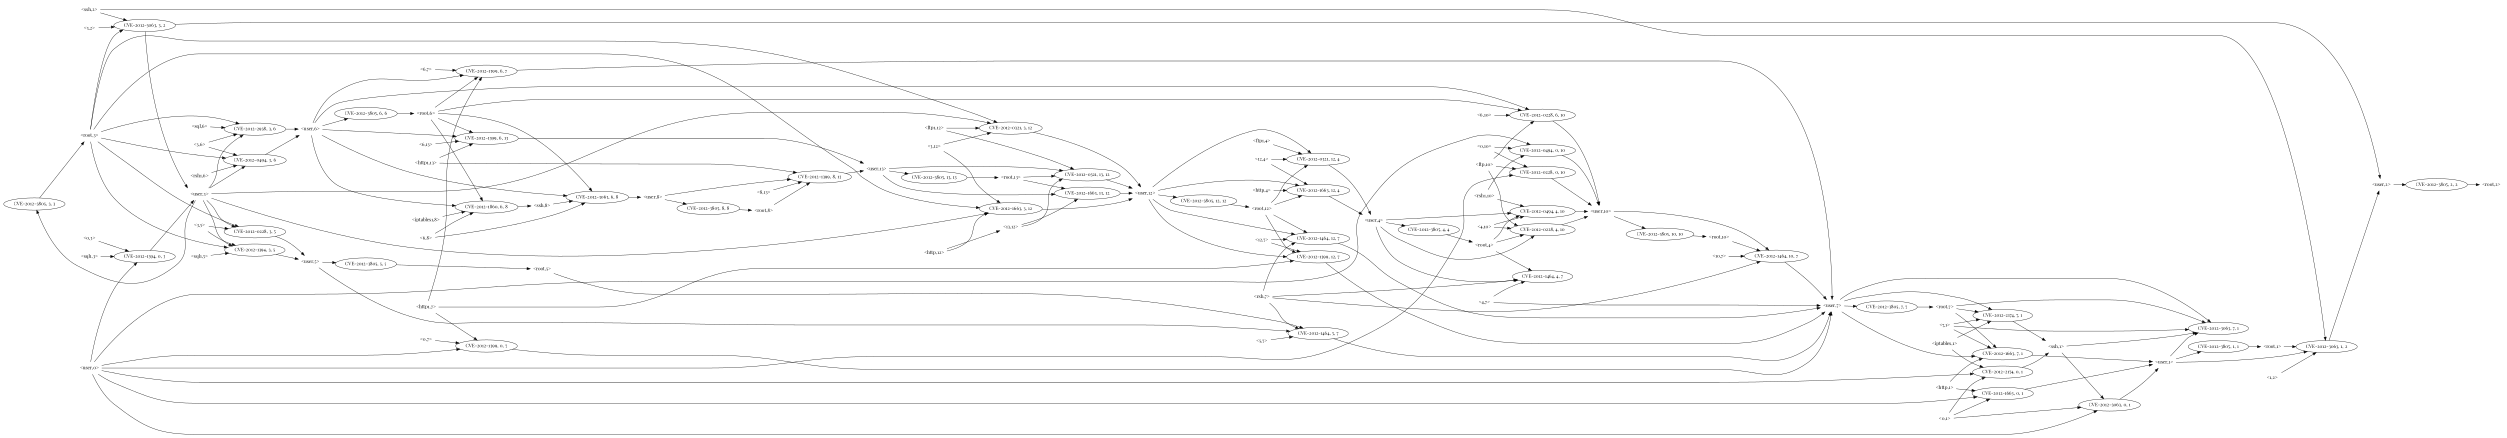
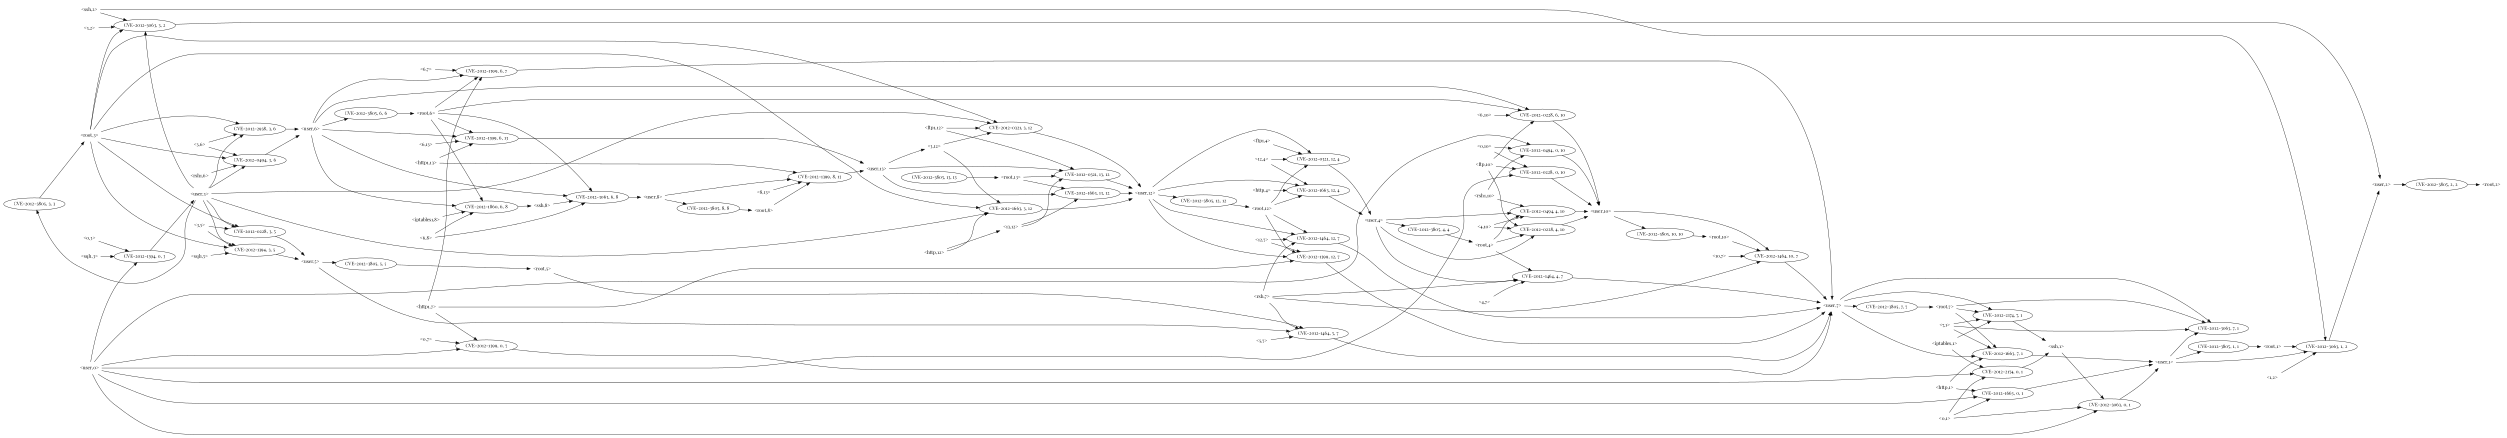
  strict digraph {
    fontname="Playfair Display"
    rankdir=LR
    node [fontname="Playfair Display" shape=plaintext]
    edge [fontname="Playfair Display"]
    n1 [height=0.5 label=<CVE-2012-3805, 3, 3> width=2.4499 shape=""]
    "<root,3>" [height=0.5 width=0.89583]
    n3 [height=0.5 label=<CVE-2012-0228, 3, 5> width=2.4499 shape=""]
    n4 [height=0.5 label=<CVE-2012-1663, 3, 12> width=2.5686 shape=""]
    n5 [height=0.5 label=<CVE-2012-1394, 3, 5> width=2.4499 shape=""]
    n6 [height=0.5 label=<CVE-2012-3063, 3, 2> width=2.4499 shape=""]
    n7 [height=0.5 label=<CVE-2012-2938, 3, 6> width=2.4499 shape=""]
    n8 [height=0.5 label=<CVE-2012-0321, 3, 12> width=2.5686 shape=""]
    n9 [height=0.5 label=<CVE-2012-0494, 3, 6> width=2.4499 shape=""]
    "<user,5>" [height=0.5 width=0.91667]
    "<user,12>" [height=0.5 width=1.0069]
    "<user,2>" [height=0.5 width=0.91667]
    "<user,6>" [height=0.5 width=0.91667]
    n14 [height=0.5 label=<CVE-2012-1464, 5, 7> width=2.4499 shape=""]
    n15 [height=0.5 label=<CVE-2012-3805, 5, 5> width=2.4499 shape=""]
    n16 [height=0.5 label=<CVE-2012-1663, 12, 4> width=2.5686 shape=""]
    n17 [height=0.5 label=<CVE-2012-3805, 12, 12> width=2.7013 shape=""]
    n18 [height=0.5 label=<CVE-2012-1464, 12, 7> width=2.5686 shape=""]
    n19 [height=0.5 label=<CVE-2012-1399, 12, 7> width=2.5686 shape=""]
    n20 [height=0.5 label=<CVE-2012-0321, 12, 4> width=2.5686 shape=""]
    n21 [height=0.5 label=<CVE-2012-3805, 2, 2> width=2.4499 shape=""]
    n22 [height=0.5 label=<CVE-2012-3063, 6, 8> width=2.4499 shape=""]
    n23 [height=0.5 label=<CVE-2012-1399, 6, 13> width=2.5686 shape=""]
    n24 [height=0.5 label=<CVE-2012-3805, 6, 6> width=2.4499 shape=""]
    n25 [height=0.5 label=<CVE-2012-1860, 6, 8> width=2.4499 shape=""]
    n26 [height=0.5 label=<CVE-2012-1399, 6, 7> width=2.4499 shape=""]
    n27 [height=0.5 label=<CVE-2012-0228, 6, 10> width=2.5686 shape=""]
    "<root,1>" [height=0.5 width=0.89583]
    n29 [height=0.5 label=<CVE-2012-3063, 1, 2> width=2.4499 shape=""]
    "<root,2>" [height=0.5 width=0.89583]
    "<8,13>" [height=0.5 width=0.78472]
    n32 [height=0.5 label=<CVE-2012-1399, 8, 13> width=2.5686 shape=""]
    "<user,13>" [height=0.5 width=1.0069]
    n34 [height=0.5 label=<CVE-2012-0321, 13, 12> width=2.7013 shape=""]
    n35 [height=0.5 label=<CVE-2012-3805, 13, 13> width=2.7013 shape=""]
    n36 [height=0.5 label=<CVE-2012-1663, 13, 12> width=2.7013 shape=""]
    "<root,13>" [height=0.5 width=1]
    "<ssh,8>" [height=0.5 width=0.84028]
    "<user,8>" [height=0.5 width=0.91667]
    n40 [height=0.5 label=<CVE-2012-3805, 8, 8> width=2.4499 shape=""]
    "<root,8>" [height=0.5 width=0.89583]
    "<user,1>" [height=0.5 width=0.91667]
    n43 [height=0.5 label=<CVE-2012-3805, 1, 1> width=2.4499 shape=""]
    n44 [height=0.5 label=<CVE-2012-3063, 7, 1> width=2.4499 shape=""]
    "<sql1,3>" [height=0.5 width=0.91667]
    n46 [height=0.5 label=<CVE-2012-1394, 0, 3> width=2.4499 shape=""]
    "<user,3>" [height=0.5 width=0.91667]
    "<3,6>" [height=0.5 width=0.75]
    "<root,6>" [height=0.5 width=0.89583]
    "<user,7>" [height=0.5 width=0.91667]
    "<user,10>" [height=0.5 width=1.0069]
    n52 [height=0.5 label=<CVE-2012-1663, 7, 1> width=2.4499 shape=""]
    n53 [height=0.5 label=<CVE-2012-3805, 7, 7> width=2.4499 shape=""]
    n54 [height=0.5 label=<CVE-2012-2174, 7, 1> width=2.4499 shape=""]
    n55 [height=0.5 label=<CVE-2012-3805, 10, 10> width=2.7013 shape=""]
    n56 [height=0.5 label=<CVE-2012-1464, 10, 7> width=2.5686 shape=""]
    "<ftp1,12>" [height=0.5 width=1]
    "<user,4>" [height=0.5 width=0.91667]
    "<root,12>" [height=0.5 width=1]
    "<4,7>" [height=0.5 width=0.75]
    n61 [height=0.5 label=<CVE-2012-1464, 4, 7> width=2.4499 shape=""]
    "<root,7>" [height=0.5 width=0.89583]
    "<ssh,1>" [height=0.5 width=0.84028]
    "<root,10>" [height=0.5 width=1]
    n65 [height=0.5 label=<CVE-2012-3805, 4, 4> width=2.4499 shape=""]
    n66 [height=0.5 label=<CVE-2012-0228, 4, 10> width=2.5686 shape=""]
    n67 [height=0.5 label=<CVE-2012-0494, 4, 10> width=2.5686 shape=""]
    "<root,4>" [height=0.5 width=0.89583]
    "<ftp,10>" [height=0.5 width=0.89583]
    n70 [height=0.5 label=<CVE-2012-0228, 0, 10> width=2.5686 shape=""]
    n71 [height=0.5 label=<CVE-2012-3063, 0, 1> width=2.4499 shape=""]
    "<3,5>" [height=0.5 width=0.75]
    "<root,5>" [height=0.5 width=0.89583]
    "<user,0>" [height=0.5 width=0.91667]
    n75 [height=0.5 label=<CVE-2012-1399, 0, 7> width=2.4499 shape=""]
    n76 [height=0.5 label=<CVE-2012-2174, 0, 1> width=2.4499 shape=""]
    n77 [height=0.5 label=<CVE-2012-0494, 0, 10> width=2.5686 shape=""]
    n78 [height=0.5 label=<CVE-2012-1663, 0, 1> width=2.4499 shape=""]
    "<0,10>" [height=0.5 width=0.78472]
    "<0,7>" [height=0.5 width=0.75]
    "<0,1>" [height=0.5 width=0.75]
    "<http,1>" [height=0.5 width=0.89583]
    "<5,7>" [height=0.5 width=0.75]
    "<ftp1,4>" [height=0.5 width=0.89583]
    "<iptables,1>" [height=0.5 width=1.1944]
    "<6,10>" [height=0.5 width=0.78472]
    "<4,10>" [height=0.5 width=0.78472]
    "<6,13>" [height=0.5 width=0.78472]
    "<6,8>" [height=0.5 width=0.75]
    "<sql1,5>" [height=0.5 width=0.91667]
    "<0,3>" [height=0.5 width=0.75]
    "<rsh1,6>" [height=0.5 width=0.92361]
    "<http1,7>" [height=0.5 width=0.97917]
    "<3,2>" [height=0.5 width=0.75]
    "<ssh,2>" [height=0.5 width=0.84028]
    "<rsh,7>" [height=0.5 width=0.81944]
    "<rsh1,10>" [height=0.5 width=1.0278]
-   "<sql,6>" [height=0.5 width=0.8125]
    "<13,12>" [height=0.5 width=0.88889]
    "<10,7>" [height=0.5 width=0.78472]
    "<iptables1,8>" [height=0.5 width=1.2778]
    "<12,4>" [height=0.5 width=0.78472]
    "<6,7>" [height=0.5 width=0.75]
    "<7,1>" [height=0.5 width=0.75]
    "<http,4>" [height=0.5 width=0.89583]
    "<3,12>" [height=0.5 width=0.78472]
    "<12,7>" [height=0.5 width=0.78472]
    "<1,2>" [height=0.5 width=0.75]
    "<http,12>" [height=0.5 width=0.97917]
    "<http1,13>" [height=0.5 width=1.0833]
    n1 -> "<root,3>"
    "<root,3>" -> n3
    "<root,3>" -> n4
    "<root,3>" -> n5
    "<root,3>" -> n6
    "<root,3>" -> n7
    "<root,3>" -> n8
    "<root,3>" -> n9
    n3 -> "<user,5>"
    n4 -> "<user,12>"
    n5 -> "<user,5>"
    n6 -> "<user,2>"
    n7 -> "<user,6>"
    n8 -> "<user,12>"
    n9 -> "<user,6>"
    "<user,5>" -> n14
    "<user,5>" -> n15
    "<user,12>" -> n16
    "<user,12>" -> n17
    "<user,12>" -> n18
    "<user,12>" -> n19
    "<user,12>" -> n20
    "<user,2>" -> n21
    "<user,6>" -> n22
    "<user,6>" -> n23
    "<user,6>" -> n24
    "<user,6>" -> n25
    "<user,6>" -> n26
    "<user,6>" -> n27
    n14 -> "<user,7>"
    n15 -> "<root,5>"
    n16 -> "<user,4>"
    n17 -> "<root,12>"
    n18 -> "<user,7>"
    n19 -> "<user,7>"
    n20 -> "<user,4>"
    n21 -> "<root,2>"
    n22 -> "<user,8>"
    n23 -> "<user,13>"
    n24 -> "<root,6>"
    n25 -> "<ssh,8>"
    n26 -> "<user,7>"
    n27 -> "<user,10>"
    "<root,1>" -> n29
    n29 -> "<user,2>"
    "<8,13>" -> n32
    n32 -> "<user,13>"
    "<user,13>" -> n34
-   "<user,13>" -> n35
+   "<user,13>" -> "<3,12>"
    "<user,13>" -> n36
    n34 -> "<user,12>"
    n35 -> "<root,13>"
    n36 -> "<user,12>"
    "<root,13>" -> n34
    "<root,13>" -> n36
    "<ssh,8>" -> n22
    "<user,8>" -> n32
    "<user,8>" -> n40
    n40 -> "<root,8>"
    "<root,8>" -> n32
    "<user,1>" -> n29
    "<user,1>" -> n43
    "<user,1>" -> n44
    n43 -> "<root,1>"
    "<sql1,3>" -> n46
    n46 -> "<user,3>"
    "<user,3>" -> n1
    "<user,3>" -> n3
    "<user,3>" -> n4
    "<user,3>" -> n5
-   n6 -> "<user,3>"
+   "<user,3>" -> n6
    "<user,3>" -> n7
    "<user,3>" -> n8
    "<user,3>" -> n9
    "<3,6>" -> n7
    "<3,6>" -> n9
    "<root,6>" -> n22
    "<root,6>" -> n23
    "<root,6>" -> n25
    "<root,6>" -> n26
    "<root,6>" -> n27
    "<user,7>" -> n44
    "<user,7>" -> n52
    "<user,7>" -> n53
    "<user,7>" -> n54
    "<user,10>" -> n55
    "<user,10>" -> n56
    n52 -> "<user,1>"
    n53 -> "<root,7>"
    n54 -> "<ssh,1>"
    n55 -> "<root,10>"
    n56 -> "<user,7>"
    "<ftp1,12>" -> n8
    "<ftp1,12>" -> n34
    "<user,4>" -> n61
    "<user,4>" -> n65
    "<user,4>" -> n66
    "<user,4>" -> n67
    "<root,12>" -> n16
    "<root,12>" -> n18
    "<root,12>" -> n19
    "<root,12>" -> n20
    "<4,7>" -> n61
-   "<4,7>" -> "<user,7>"
+   n61 -> "<user,7>"
    "<root,7>" -> n44
    "<root,7>" -> n52
    "<root,7>" -> n54
-   "<ssh,1>" -> n44
    "<ssh,1>" -> n71
    "<root,10>" -> n56
    n65 -> "<root,4>"
    n66 -> "<user,10>"
    n67 -> "<user,10>"
    "<root,4>" -> n61
    "<root,4>" -> n66
    "<root,4>" -> n67
    "<ftp,10>" -> n27
    "<ftp,10>" -> n66
    "<ftp,10>" -> n70
    n70 -> "<user,10>"
    n71 -> "<user,1>"
    "<3,5>" -> n3
    "<3,5>" -> n5
    "<root,5>" -> n14
    "<user,0>" -> n46
    "<user,0>" -> n70
    "<user,0>" -> n71
    "<user,0>" -> n75
    "<user,0>" -> n76
    "<user,0>" -> n77
    "<user,0>" -> n78
    n75 -> "<user,7>"
    n76 -> "<ssh,1>"
    n77 -> "<user,10>"
    n78 -> "<user,1>"
    "<0,10>" -> n70
    "<0,10>" -> n77
    "<0,7>" -> n75
    "<0,1>" -> n71
    "<0,1>" -> n76
    "<0,1>" -> n78
    "<http,1>" -> n52
    "<http,1>" -> n78
    "<5,7>" -> n14
    "<ftp1,4>" -> n20
    "<iptables,1>" -> n54
    "<iptables,1>" -> n76
    "<6,10>" -> n27
    "<4,10>" -> n66
    "<4,10>" -> n67
    "<6,13>" -> n23
    "<6,8>" -> n22
    "<6,8>" -> n25
    "<sql1,5>" -> n5
    "<0,3>" -> n46
    "<rsh1,6>" -> n9
    "<http1,7>" -> n19
    "<http1,7>" -> n26
    "<http1,7>" -> n75
    "<3,2>" -> n6
    "<ssh,2>" -> n6
    "<ssh,2>" -> n29
    "<rsh,7>" -> n14
    "<rsh,7>" -> n18
    "<rsh,7>" -> n56
    "<rsh,7>" -> n61
    "<rsh1,10>" -> n67
    "<rsh1,10>" -> n77
-   "<sql,6>" -> n7
    "<13,12>" -> n34
    "<13,12>" -> n36
    "<10,7>" -> n56
    "<iptables1,8>" -> n25
    "<12,4>" -> n16
    "<12,4>" -> n20
    "<6,7>" -> n26
    "<7,1>" -> n44
    "<7,1>" -> n52
    "<7,1>" -> n54
    "<http,4>" -> n16
    "<3,12>" -> n4
    "<3,12>" -> n8
    "<12,7>" -> n18
    "<12,7>" -> n19
    "<1,2>" -> n29
    "<http,12>" -> n4
    "<http,12>" -> "<13,12>"
    "<http1,13>" -> n23
    "<http1,13>" -> n32
  }
